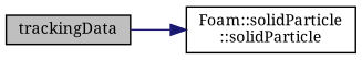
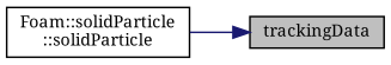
  digraph {
    rankdir=LR
    fontname="Noto Serif"
    node [color=black fontname="Noto Serif" fontsize=10 shape=record]
    n1 [fillcolor=grey75 fontcolor=black height=0.2 label=trackingData style=filled width=0.4]
    n2 [height=0.2 label="Foam::solidParticle\l::solidParticle" width=0.4]
-   n1 -> n2 [color=midnightblue fontname="Noto Serif" fontsize=10 labelfontname=FreeSans labelfontsize=10 style=solid]
+   n2 -> n1 [color=midnightblue fontname="Noto Serif" fontsize=10 labelfontname=FreeSans labelfontsize=10 style=solid]
  }
